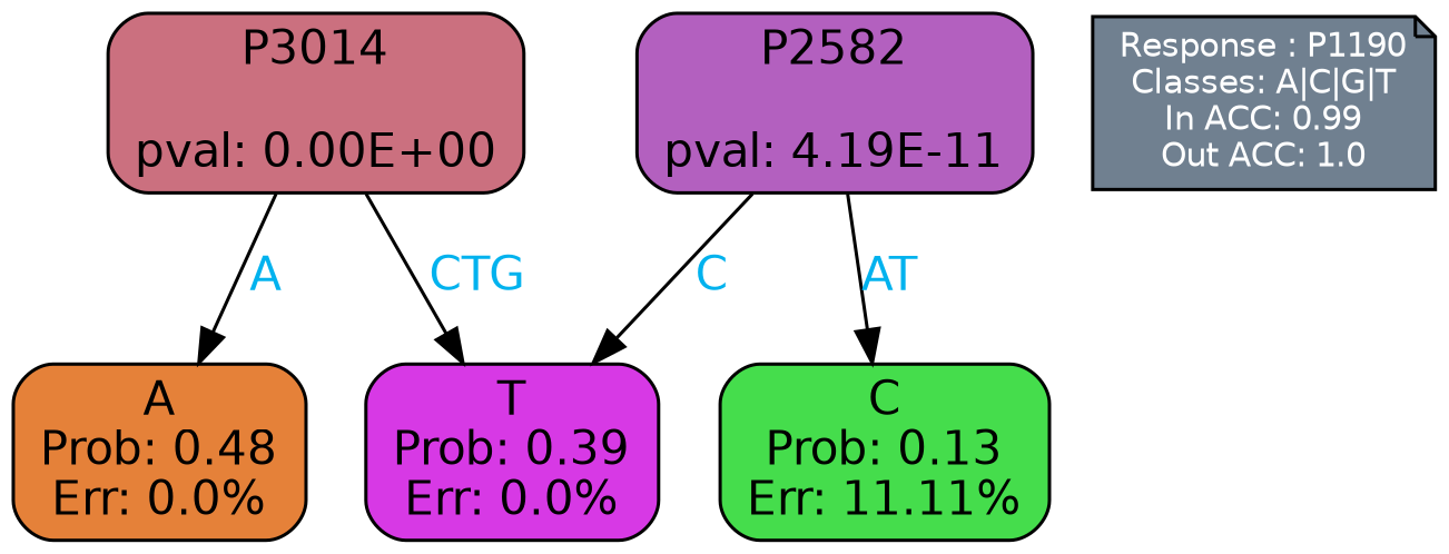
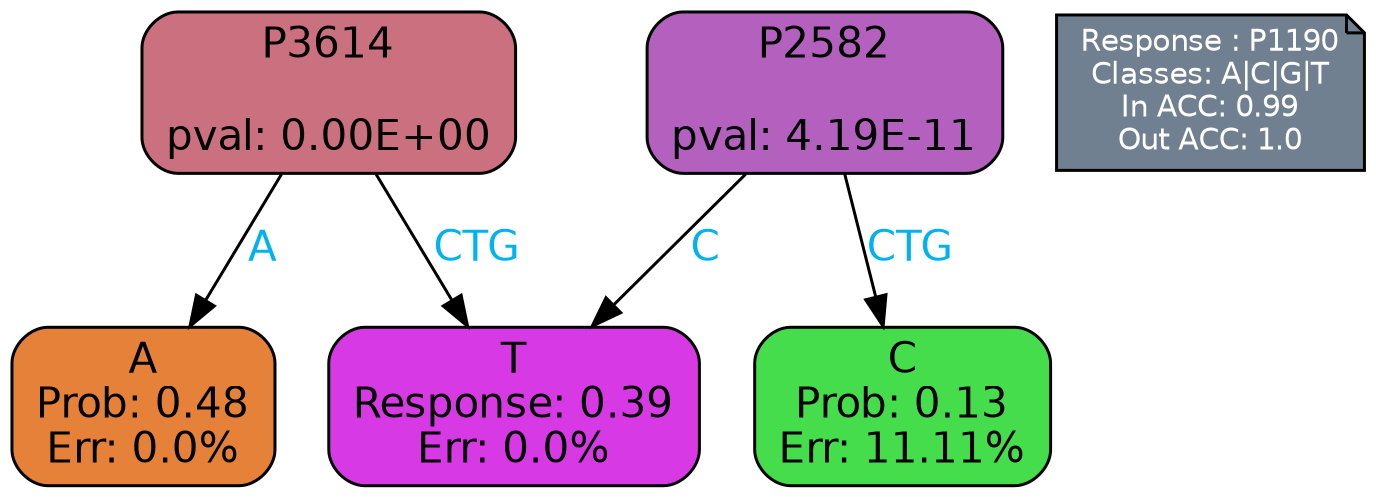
  digraph {
    ranksep=equally
    splines=polylines
    node [color=black fontname=helvetica shape=box style="filled, rounded"]
    edge [fontcolor=deepskyblue2 fontname=helvetica]
    n1 [fillcolor="#e58139" label="A\nProb: 0.48\nErr: 0.0%"]
    n2 [fillcolor="#45dd4c" label="C\nProb: 0.13\nErr: 11.11%"]
-   n3 [fillcolor="#d739e5" label="T\nProb: 0.39\nErr: 0.0%"]
+   n3 [fillcolor="#d739e5" label="T\nResponse: 0.39\nErr: 0.0%"]
    n4 [align=left fillcolor=slategray fontcolor=white fontsize=10 label="Response : P1190\nClasses: A|C|G|T\nIn ACC: 0.99\nOut ACC: 1.0\n" shape=note style=filled]
-   n5 [fillcolor="#cb707f" label="P3014\n\npval: 0.00E+00"]
+   n5 [fillcolor="#cb707f" label="P3614\n\npval: 0.00E+00"]
    n6 [fillcolor="#b360bf" label="P2582\n\npval: 4.19E-11"]
    subgraph sub_1 {
      rank=same
      n1
      n2
      n3
    }
    subgraph sub_2 {
      rank=same
      n4
      n5
    }
    n5 -> n1 [label=A]
    n5 -> n3 [label=CTG]
-   n6 -> n2 [label=AT]
+   n6 -> n2 [label=CTG]
    n6 -> n3 [label=C]
  }
